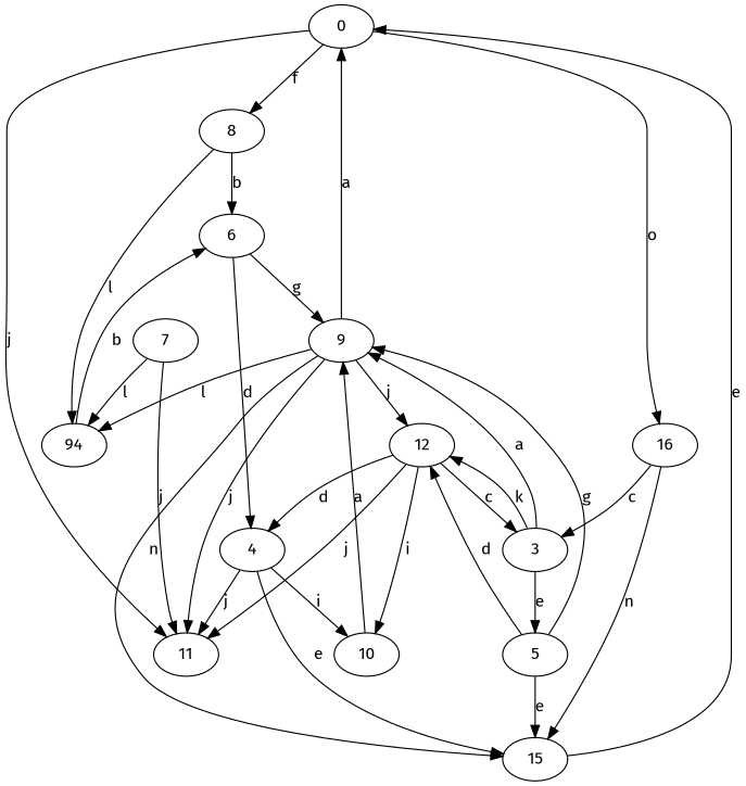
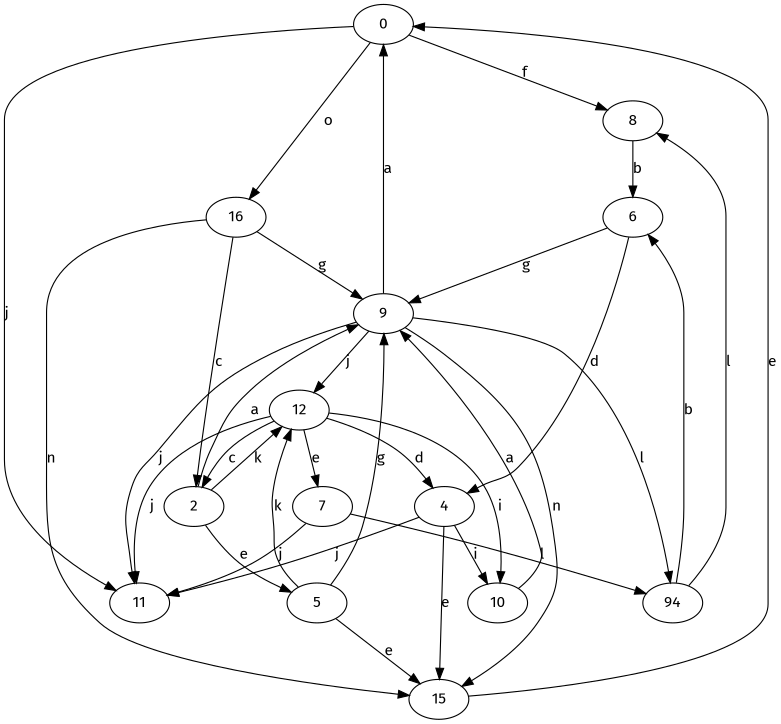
  strict digraph {
    fontname="Fira Sans"
    node [fontname="Fira Sans"]
    edge [fontname="Fira Sans"]
    0
    8
    11
    n4 [label=16]
    n5 [label=6]
    n6 [label=94]
    9
-   3
+   3 [label=2]
    15
    4
    10
    12
    5
    7
    0 -> 8 [label=f]
    0 -> 11 [label=j]
    0 -> n4 [label=o]
    8 -> n5 [label=b]
-   8 -> n6 [label=l]
+   n6 -> 8 [label=l]
+   n4 -> 9 [label=g]
    n4 -> 3 [label=c]
    n4 -> 15 [label=n]
    n5 -> 9 [label=g]
    n5 -> 4 [label=d]
    n6 -> n5 [label=b]
    9 -> 0 [label=a]
    9 -> 11 [label=j]
    9 -> n6 [label=l]
    9 -> 15 [label=n]
    9 -> 12 [label=j]
    3 -> 9 [label=a]
    3 -> 12 [label=k]
    3 -> 5 [label=e]
    15 -> 0 [label=e]
    4 -> 11 [label=j]
    4 -> 15 [label=e]
    4 -> 10 [label=i]
    10 -> 9 [label=a]
    12 -> 11 [label=j]
    12 -> 3 [label=c]
    12 -> 4 [label=d]
    12 -> 10 [label=i]
+   12 -> 7 [label=e]
    5 -> 9 [label=g]
    5 -> 15 [label=e]
-   5 -> 12 [label=d]
+   5 -> 12 [label=k]
    7 -> 11 [label=j]
    7 -> n6 [label=l]
  }
